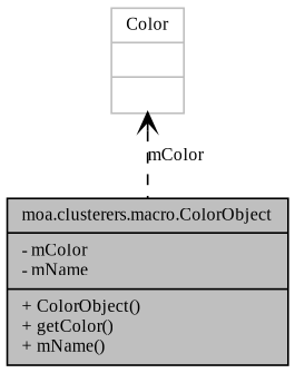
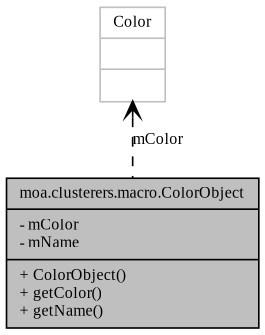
  digraph {
    fontname="Liberation Serif"
    node [fontname="Liberation Serif" fontsize=10 shape=record style=filled]
-   n1 [color=black fillcolor=grey75 fontcolor=black height=0.2 label="{moa.clusterers.macro.ColorObject\n|- mColor\l- mName\l|+ ColorObject()\l+ getColor()\l+ mName()\l}" width=0.4]
+   n1 [color=black fillcolor=grey75 fontcolor=black height=0.2 label="{moa.clusterers.macro.ColorObject\n|- mColor\l- mName\l|+ ColorObject()\l+ getColor()\l+ getName()\l}" width=0.4]
    n2 [color=grey75 fillcolor=white height=0.2 label="{Color\n||}" width=0.4]
    n2 -> n1 [arrowtail=open color=black dir=back fontname="Liberation Serif" fontsize=10 label=mColor labelfontname=Helvetica labelfontsize=10 style=dashed]
  }
